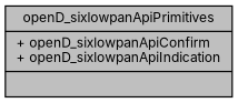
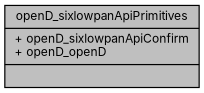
  digraph {
    fontname=Inter
-   n1 [color=black fillcolor=grey75 fontcolor=black fontname=Inter fontsize=10 height=0.2 label="{openD_sixlowpanApiPrimitives\n|+ openD_sixlowpanApiConfirm\l+ openD_sixlowpanApiIndication\l|}" shape=record style=filled width=0.4]
+   n1 [color=black fillcolor=grey75 fontcolor=black fontname=Inter fontsize=10 height=0.2 label="{openD_sixlowpanApiPrimitives\n|+ openD_sixlowpanApiConfirm\l+ openD_openD\l|}" shape=record style=filled width=0.4]
  }
